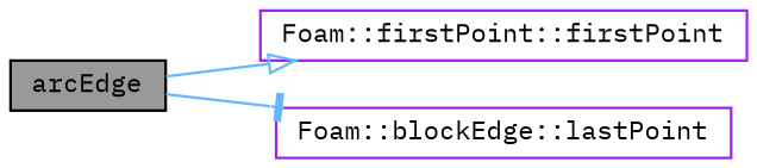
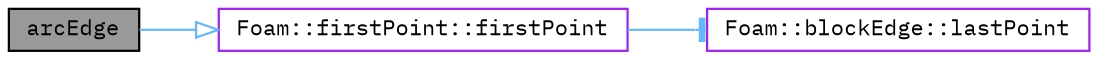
  digraph {
    fontname="IBM Plex Mono"
    rankdir=LR
    node [color=purple fillcolor=white fontname="IBM Plex Mono" fontsize=10 shape=box style=filled]
    edge [color=steelblue1 fontname="IBM Plex Mono" fontsize=10 labelfontname=Helvetica labelfontsize=10 style=solid]
    n1 [color=black fillcolor=grey60 fontcolor=black height=0.2 label=arcEdge width=0.4]
    n2 [height=0.2 label="Foam::firstPoint::firstPoint" width=0.4]
    n3 [height=0.2 label="Foam::blockEdge::lastPoint" width=0.4]
    n1 -> n2 [arrowhead=onormal]
-   n1 -> n3 [arrowhead=tee]
+   n2 -> n3 [arrowhead=tee]
  }
